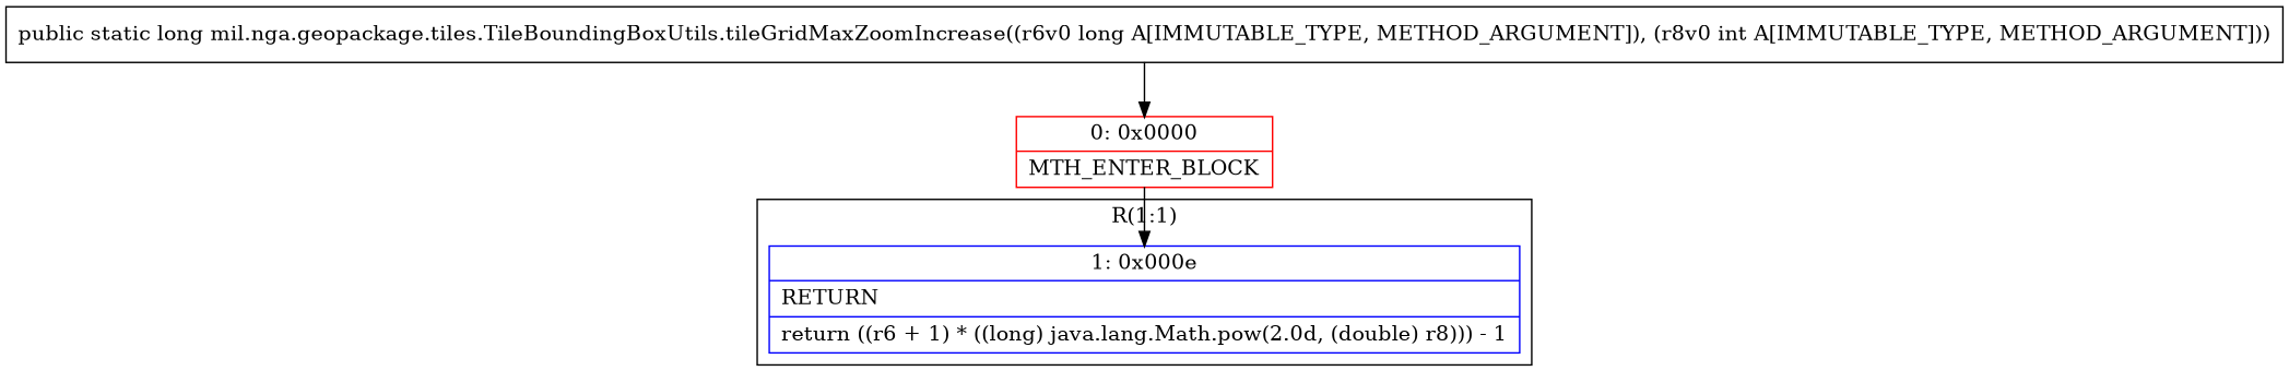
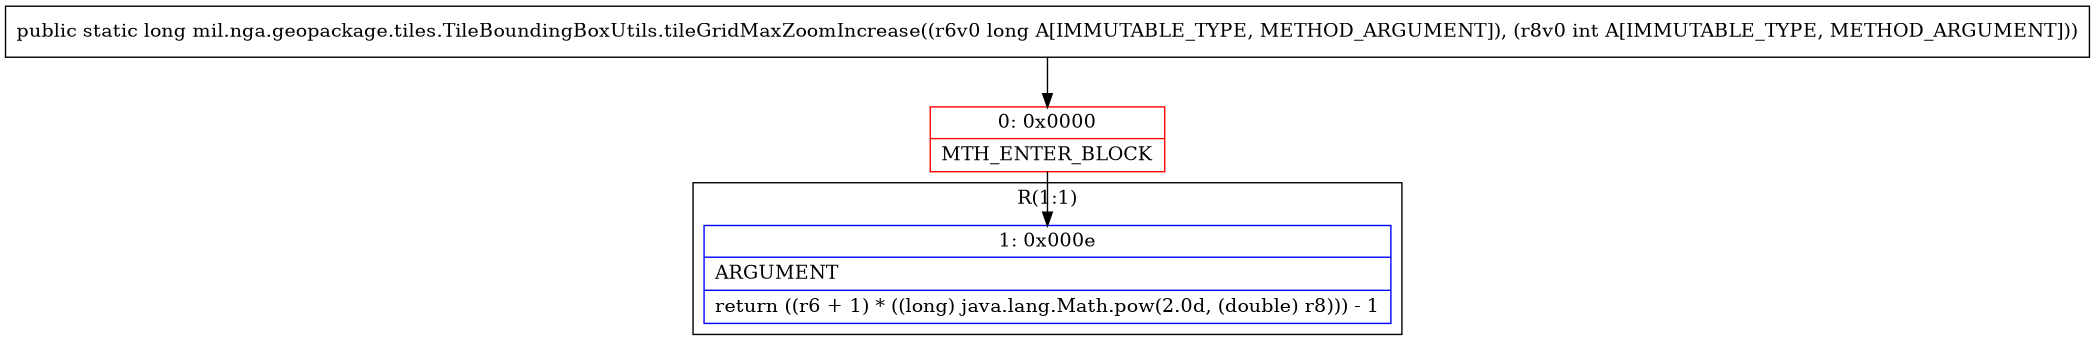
  digraph {
    node [shape=record]
-   n1 [color=blue label="{1\:\ 0x000e|RETURN\l|return ((r6 + 1) * ((long) java.lang.Math.pow(2.0d, (double) r8))) \- 1\l}"]
+   n1 [color=blue label="{1\:\ 0x000e|ARGUMENT\l|return ((r6 + 1) * ((long) java.lang.Math.pow(2.0d, (double) r8))) \- 1\l}"]
    n2 [color=red label="{0\:\ 0x0000|MTH_ENTER_BLOCK\l}"]
    n3 [label="{public static long mil.nga.geopackage.tiles.TileBoundingBoxUtils.tileGridMaxZoomIncrease((r6v0 long A[IMMUTABLE_TYPE, METHOD_ARGUMENT]), (r8v0 int A[IMMUTABLE_TYPE, METHOD_ARGUMENT])) }"]
    subgraph cluster_1 {
      label="R(1:1)"
      n1
    }
    n2 -> n1
    n3 -> n2
  }
